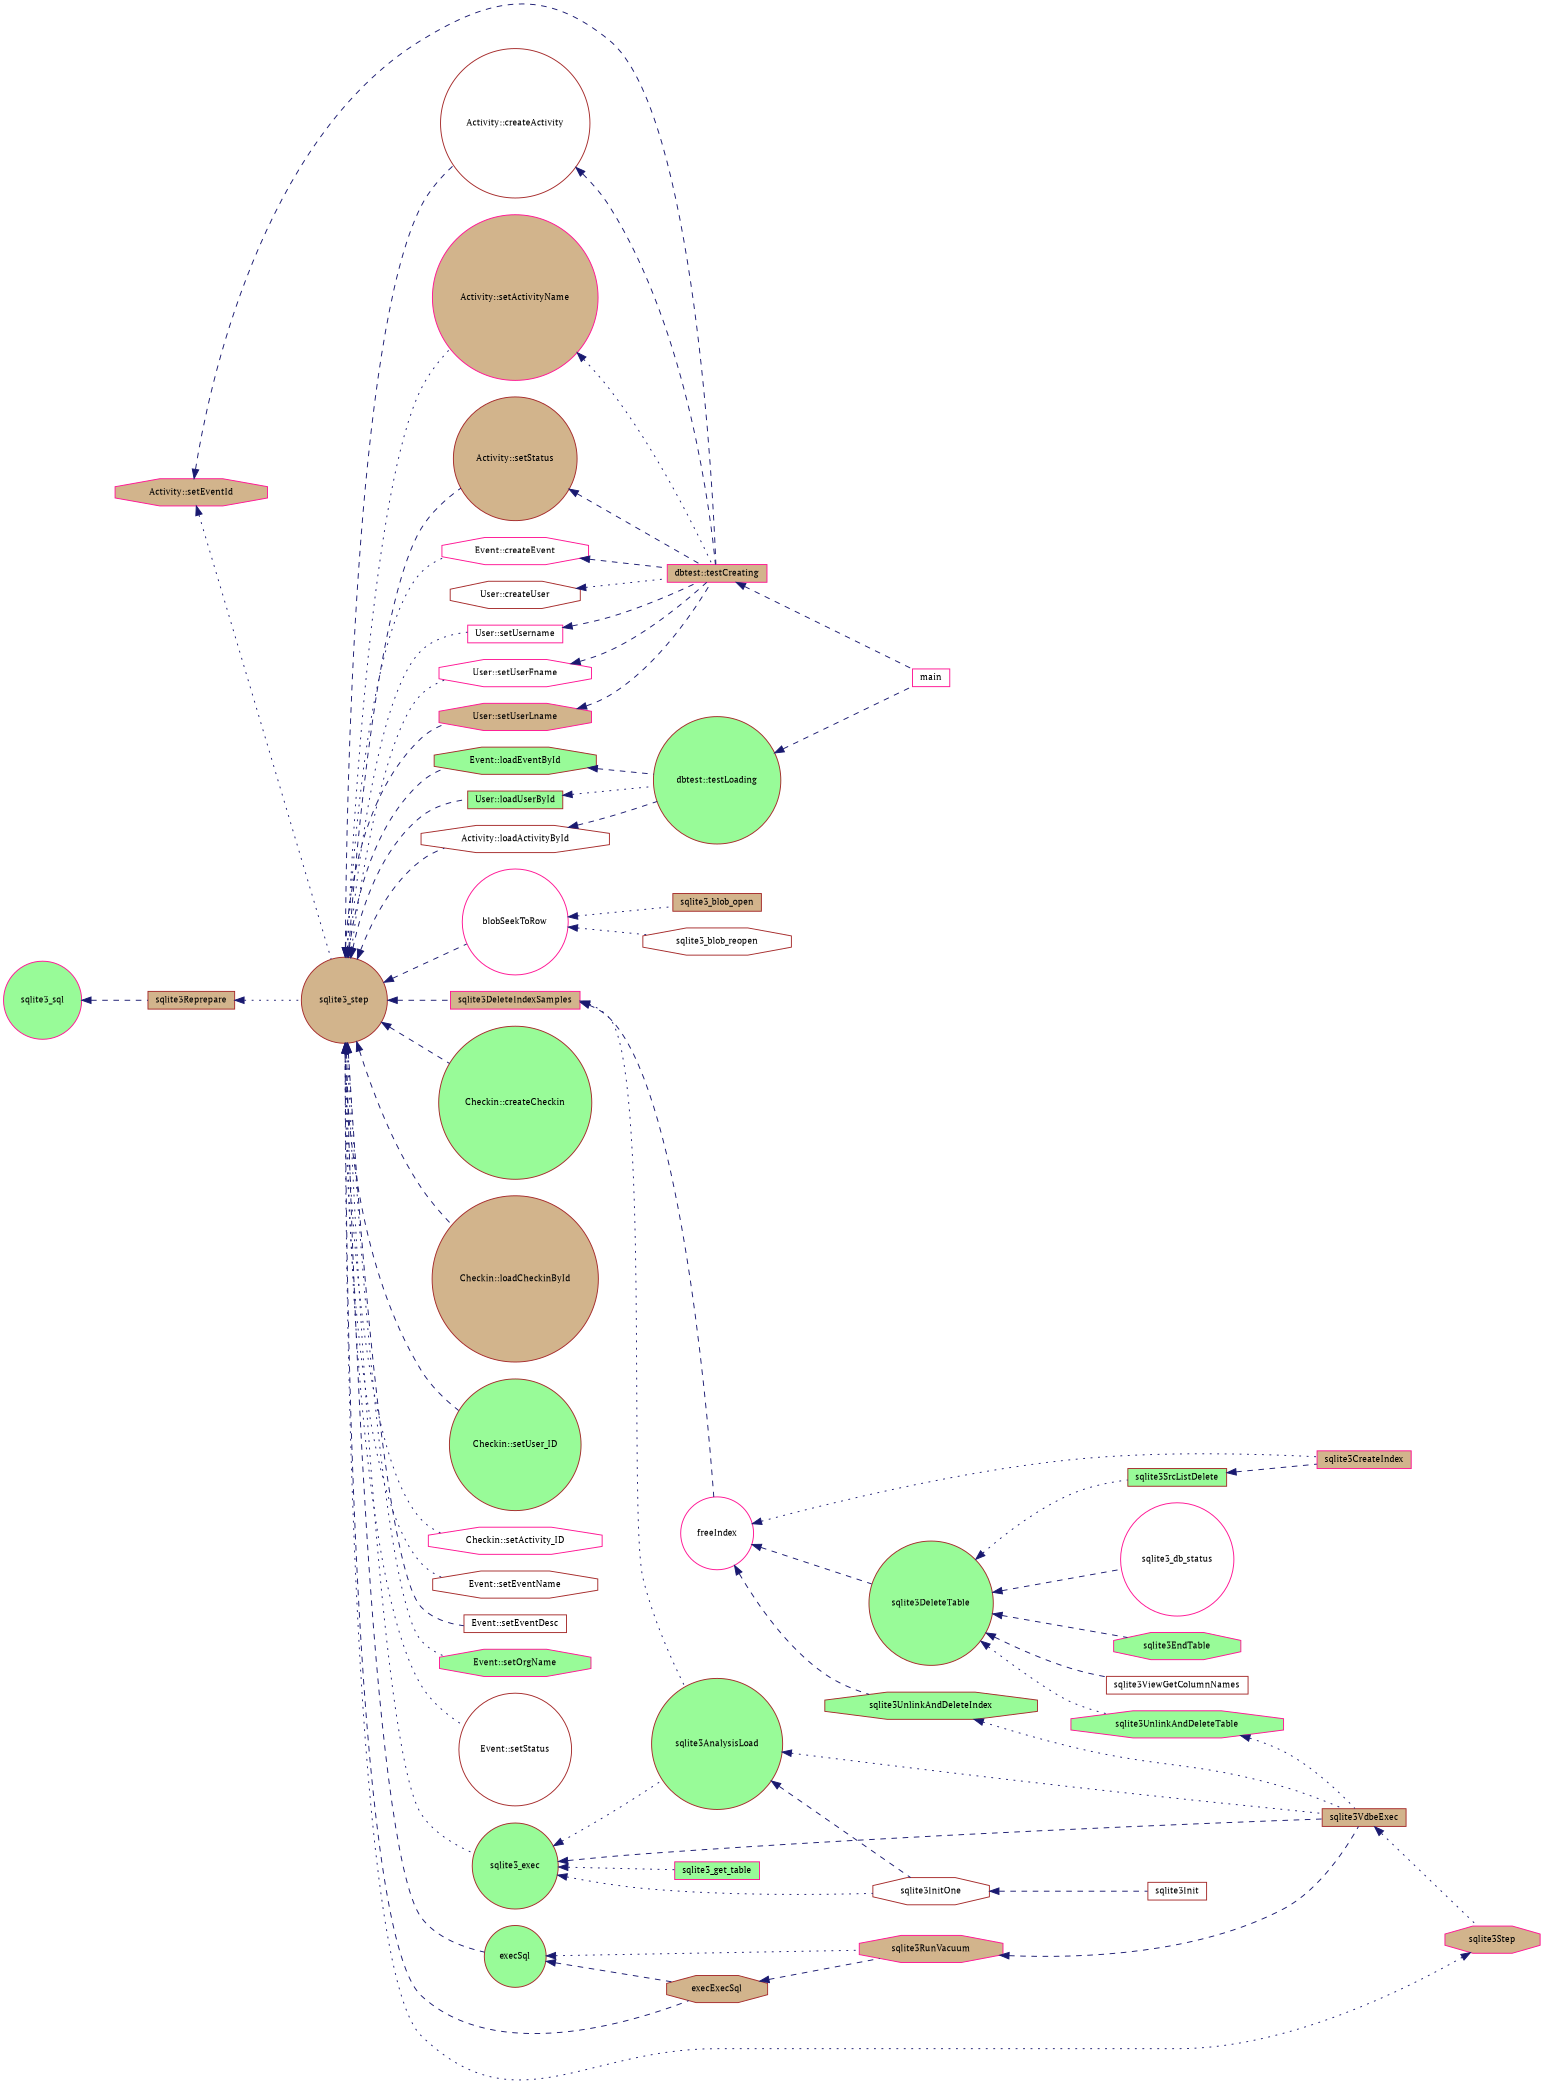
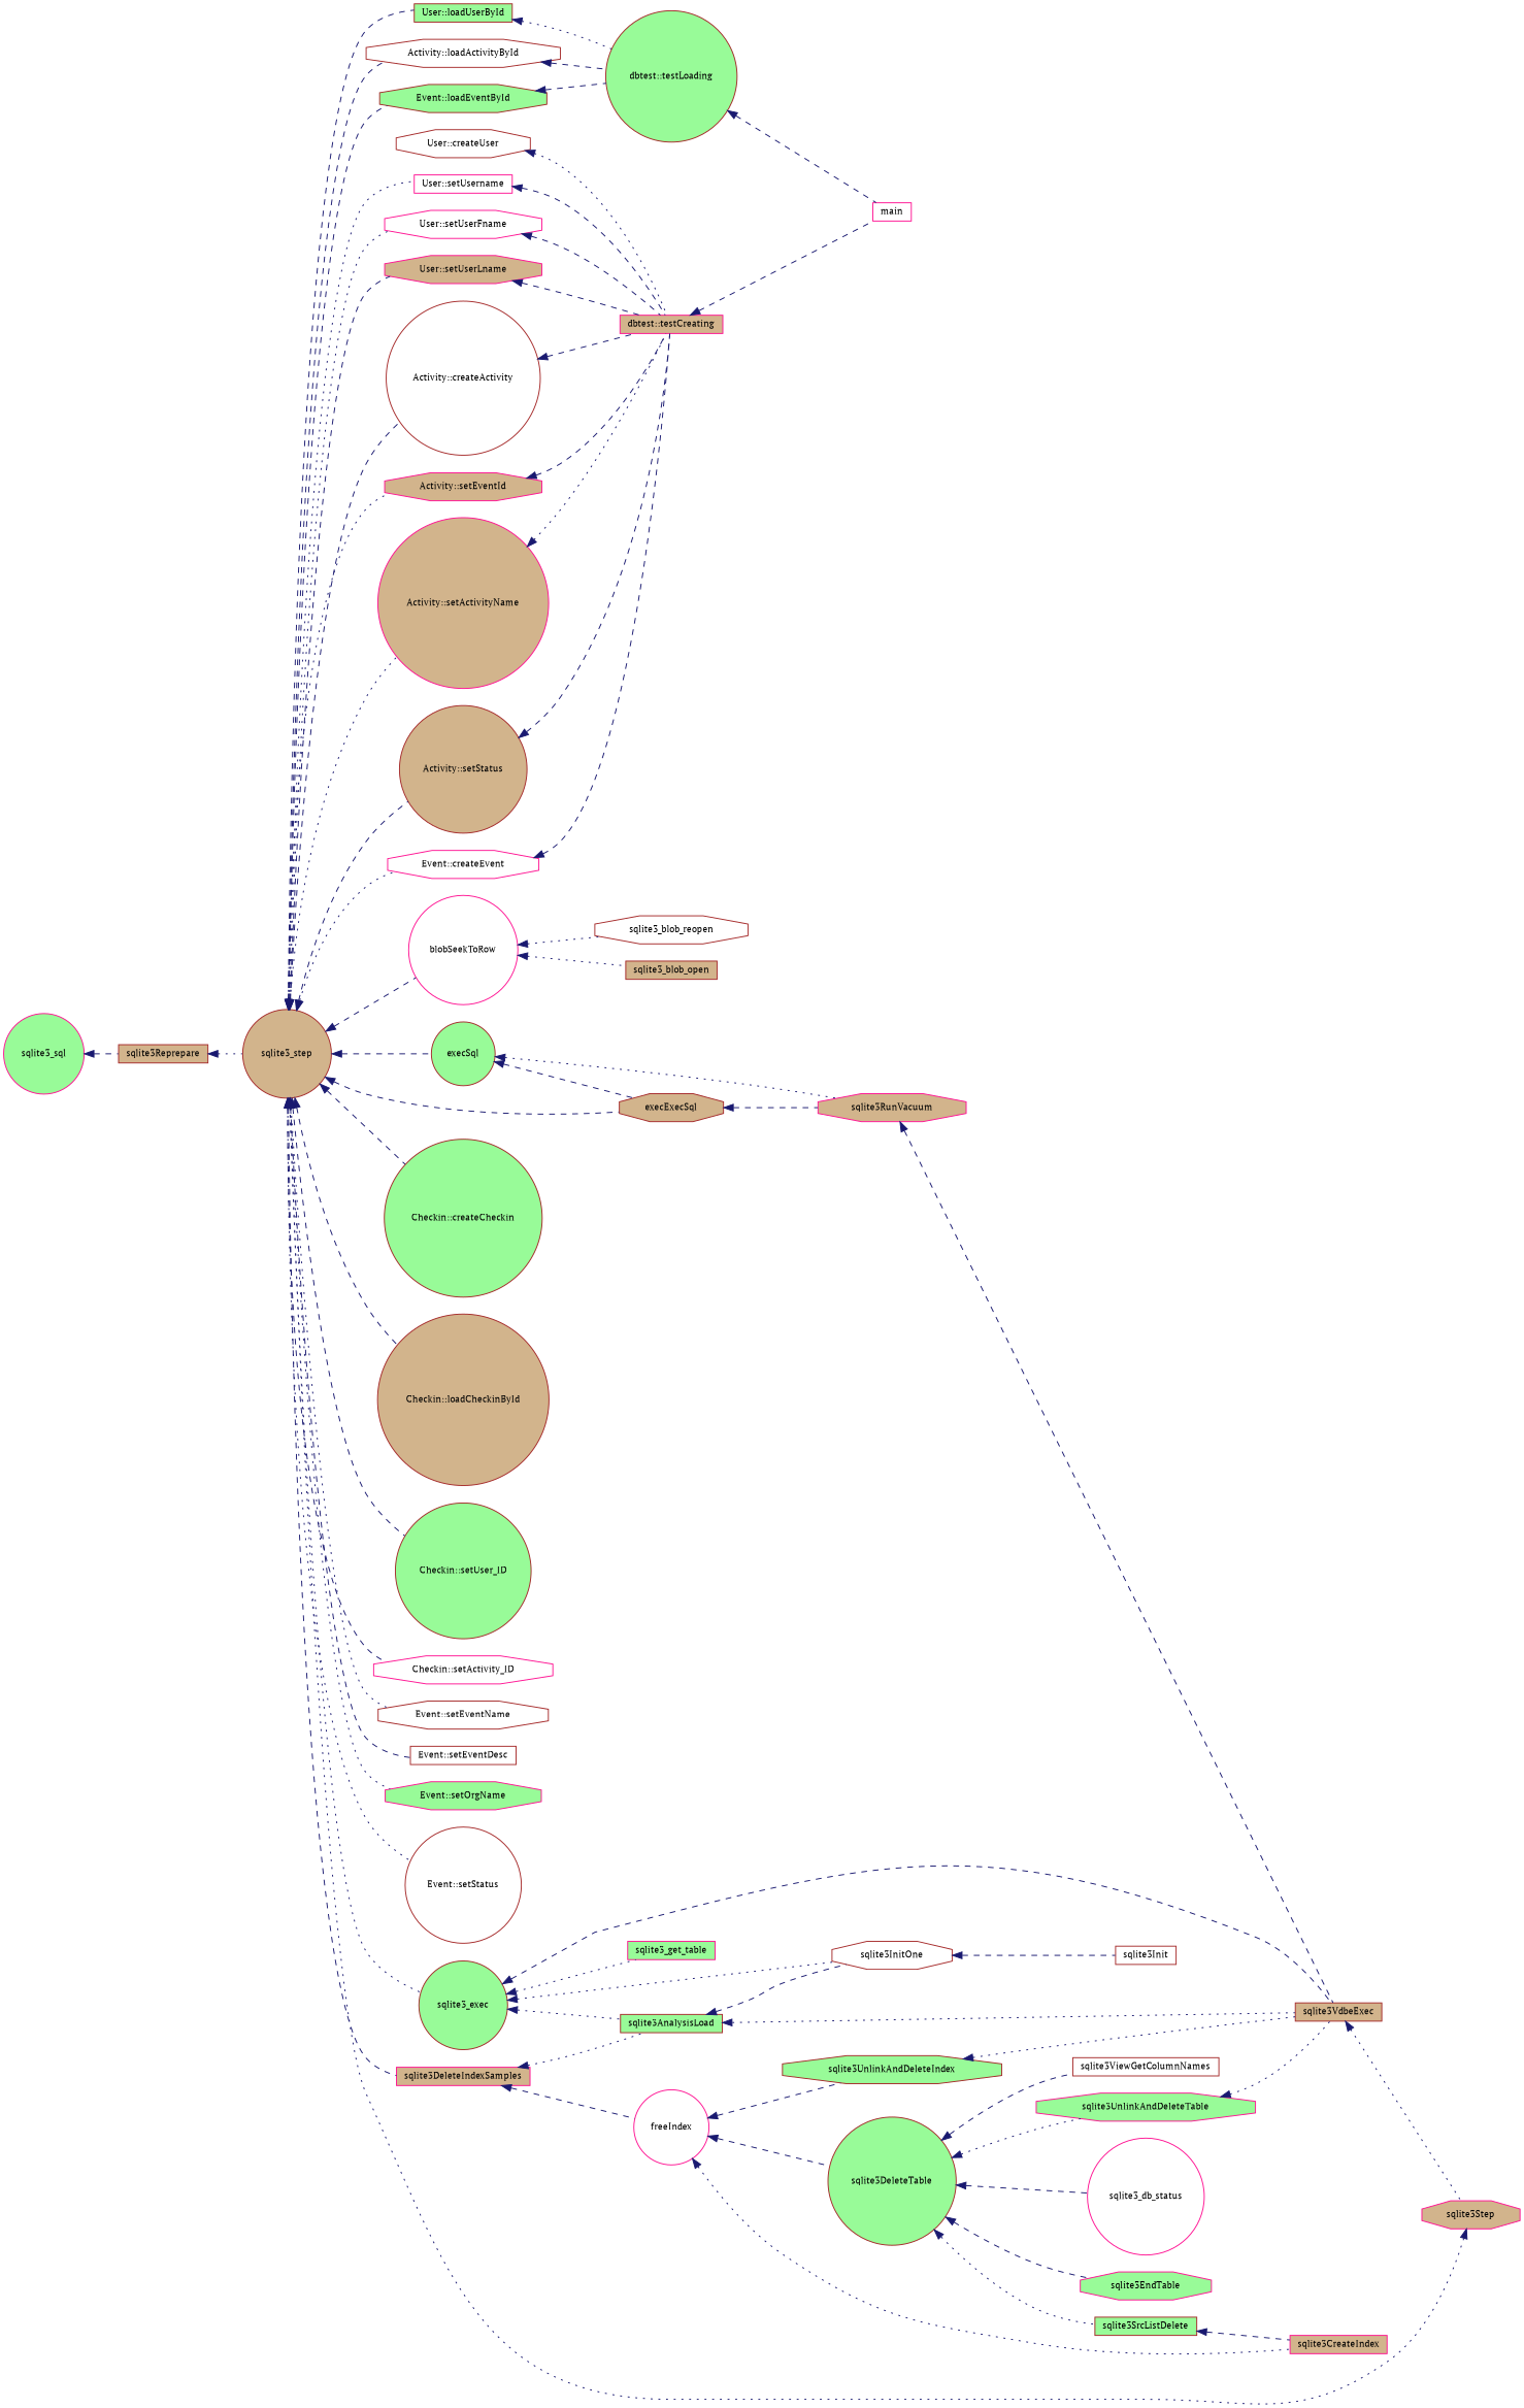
  digraph {
    fontname="PT Serif"
    rankdir=LR
    node [color=brown fillcolor=white fontname="PT Serif" fontsize=10 shape=octagon style=filled]
    edge [color=midnightblue dir=back fontname="PT Serif" fontsize=10 labelfontname=FreeSans labelfontsize=10 style=dashed]
    n1 [color=deeppink fillcolor=palegreen fontcolor=black height=0.2 label=sqlite3_sql shape=circle width=0.4]
    n2 [fillcolor=tan height=0.2 label=sqlite3Reprepare shape=box width=0.4]
    n3 [fillcolor=tan height=0.2 label=sqlite3_step shape=circle width=0.4]
    n4 [height=0.2 label="Activity::createActivity" shape=circle width=0.4]
    n5 [height=0.2 label="Activity::loadActivityById" width=0.4]
    n6 [color=deeppink fillcolor=tan height=0.2 label="Activity::setEventId" width=0.4]
    n7 [color=deeppink fillcolor=tan height=0.2 label="Activity::setActivityName" shape=circle width=0.4]
    n8 [fillcolor=tan height=0.2 label="Activity::setStatus" shape=circle width=0.4]
    n9 [fillcolor=palegreen height=0.2 label="Checkin::createCheckin" shape=circle width=0.4]
    n10 [fillcolor=tan height=0.2 label="Checkin::loadCheckinById" shape=circle width=0.4]
    n11 [fillcolor=palegreen height=0.2 label="Checkin::setUser_ID" shape=circle width=0.4]
    n12 [color=deeppink height=0.2 label="Checkin::setActivity_ID" width=0.4]
    n13 [color=deeppink height=0.2 label="Event::createEvent" width=0.4]
    n14 [fillcolor=palegreen height=0.2 label="Event::loadEventById" width=0.4]
    n15 [height=0.2 label="Event::setEventName" width=0.4]
    n16 [height=0.2 label="Event::setEventDesc" shape=box width=0.4]
    n17 [color=deeppink fillcolor=palegreen height=0.2 label="Event::setOrgName" width=0.4]
    n18 [height=0.2 label="Event::setStatus" shape=circle width=0.4]
    n19 [color=deeppink height=0.2 label=blobSeekToRow shape=circle width=0.4]
    n20 [color=deeppink fillcolor=tan height=0.2 label=sqlite3DeleteIndexSamples shape=box width=0.4]
    n21 [fillcolor=palegreen height=0.2 label=sqlite3_exec shape=circle width=0.4]
    n22 [fillcolor=palegreen height=0.2 label=execSql shape=circle width=0.4]
    n23 [fillcolor=tan height=0.2 label=execExecSql width=0.4]
    n24 [fillcolor=palegreen height=0.2 label="User::loadUserById" shape=box width=0.4]
    n25 [color=deeppink height=0.2 label="User::setUsername" shape=box width=0.4]
    n26 [color=deeppink height=0.2 label="User::setUserFname" width=0.4]
    n27 [color=deeppink fillcolor=tan height=0.2 label="User::setUserLname" width=0.4]
    n28 [color=deeppink fillcolor=tan height=0.2 label="dbtest::testCreating" shape=box width=0.4]
    n29 [fillcolor=palegreen height=0.2 label="dbtest::testLoading" shape=circle width=0.4]
    n30 [fillcolor=tan height=0.2 label=sqlite3_blob_open shape=box width=0.4]
    n31 [height=0.2 label=sqlite3_blob_reopen width=0.4]
-   n32 [fillcolor=palegreen height=0.2 label=sqlite3AnalysisLoad shape=circle width=0.4]
+   n32 [fillcolor=palegreen height=0.2 label=sqlite3AnalysisLoad shape=box width=0.4]
    n33 [color=deeppink height=0.2 label=freeIndex shape=circle width=0.4]
    n34 [fillcolor=tan height=0.2 label=sqlite3VdbeExec shape=box width=0.4]
    n35 [height=0.2 label=sqlite3InitOne width=0.4]
    n36 [color=deeppink fillcolor=palegreen height=0.2 label=sqlite3_get_table shape=box width=0.4]
    n37 [color=deeppink fillcolor=tan height=0.2 label=sqlite3RunVacuum width=0.4]
    n38 [height=0.2 label="User::createUser" width=0.4]
    n39 [color=deeppink height=0.2 label=main shape=box width=0.4]
    n40 [fillcolor=palegreen height=0.2 label=sqlite3UnlinkAndDeleteIndex width=0.4]
    n41 [fillcolor=palegreen height=0.2 label=sqlite3DeleteTable shape=circle width=0.4]
    n42 [color=deeppink fillcolor=tan height=0.2 label=sqlite3CreateIndex shape=box width=0.4]
    n43 [color=deeppink fillcolor=tan height=0.2 label=sqlite3Step width=0.4]
    n44 [height=0.2 label=sqlite3Init shape=box width=0.4]
    n45 [color=deeppink height=0.2 label=sqlite3_db_status shape=circle width=0.4]
    n46 [color=deeppink fillcolor=palegreen height=0.2 label=sqlite3UnlinkAndDeleteTable width=0.4]
    n47 [color=deeppink fillcolor=palegreen height=0.2 label=sqlite3EndTable width=0.4]
    n48 [height=0.2 label=sqlite3ViewGetColumnNames shape=box width=0.4]
    n49 [fillcolor=palegreen height=0.2 label=sqlite3SrcListDelete shape=box width=0.4]
    n1 -> n2
    n2 -> n3 [style=dotted]
    n3 -> n4
    n3 -> n5
-   n6 -> n3 [style=dotted]
+   n3 -> n6 [style=dotted]
    n3 -> n7 [style=dotted]
    n3 -> n8
    n3 -> n9
    n3 -> n10
    n3 -> n11
-   n3 -> n12 [style=dotted]
+   n3 -> n12
    n3 -> n13 [style=dotted]
    n3 -> n14
    n3 -> n15 [style=dotted]
    n3 -> n16
    n3 -> n17 [style=dotted]
    n3 -> n18 [style=dotted]
    n3 -> n19
    n3 -> n20
    n3 -> n21 [style=dotted]
    n3 -> n22
    n3 -> n23
    n3 -> n24
    n3 -> n25 [style=dotted]
    n3 -> n26 [style=dotted]
    n3 -> n27
    n4 -> n28
    n5 -> n29
    n6 -> n28
    n7 -> n28 [style=dotted]
    n8 -> n28
    n13 -> n28
    n14 -> n29
    n19 -> n30 [style=dotted]
    n19 -> n31 [style=dotted]
    n20 -> n32 [style=dotted]
    n20 -> n33
    n21 -> n32 [style=dotted]
    n21 -> n34
    n21 -> n35 [style=dotted]
    n21 -> n36 [style=dotted]
    n22 -> n23
    n22 -> n37 [style=dotted]
    n23 -> n37
    n24 -> n29 [style=dotted]
    n25 -> n28
    n26 -> n28
    n27 -> n28
    n28 -> n39
    n29 -> n39
    n32 -> n34 [style=dotted]
    n32 -> n35
    n33 -> n40
    n33 -> n41
    n33 -> n42 [style=dotted]
    n34 -> n43 [style=dotted]
    n35 -> n44
    n37 -> n34
    n38 -> n28 [style=dotted]
    n40 -> n34 [style=dotted]
    n41 -> n45
    n41 -> n46 [style=dotted]
    n41 -> n47
    n41 -> n48
    n41 -> n49 [style=dotted]
    n43 -> n3 [style=dotted]
    n46 -> n34 [style=dotted]
    n49 -> n42
  }
